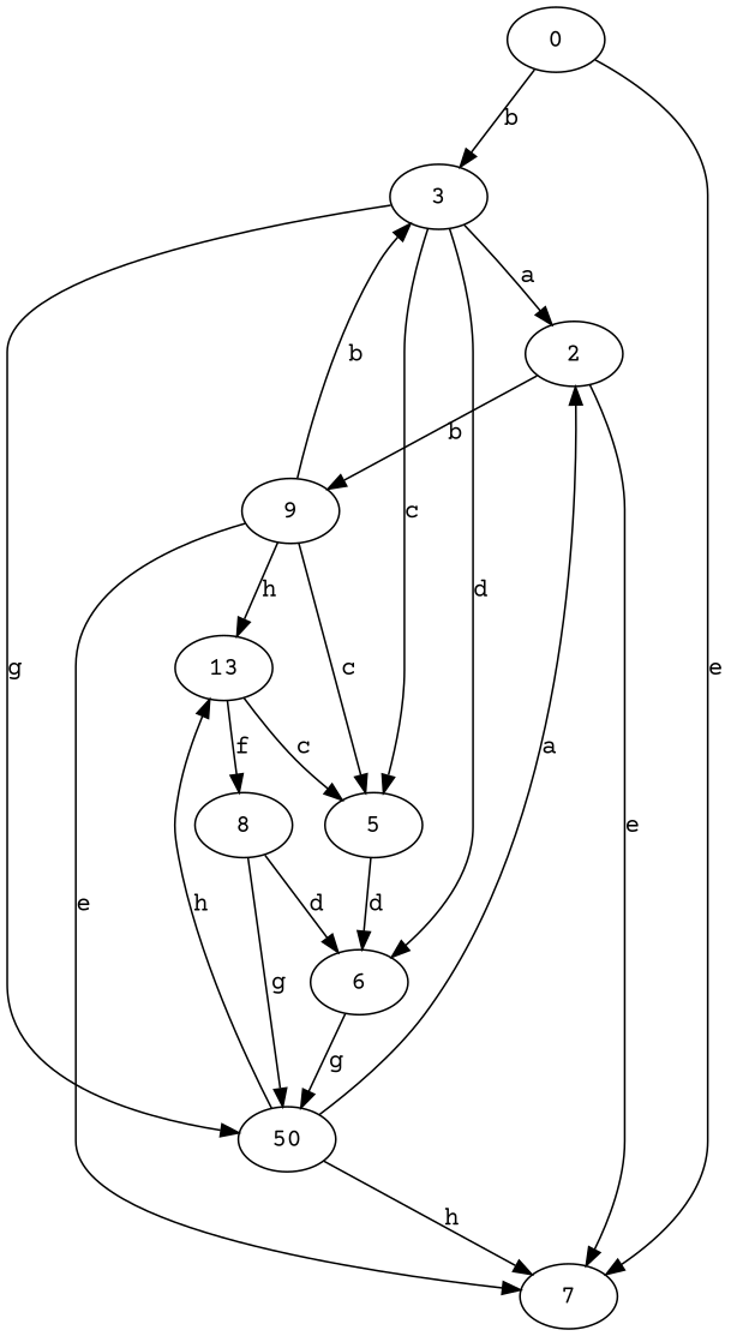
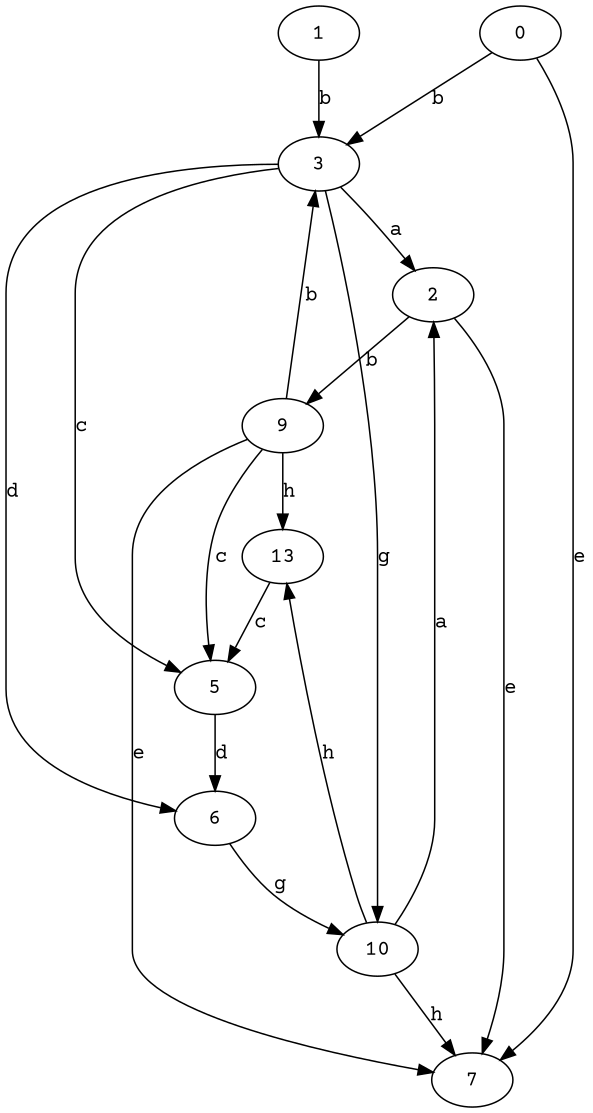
  strict digraph {
    fontname="Courier Prime"
    node [fontname="Courier Prime"]
    edge [fontname="Courier Prime"]
+   1
    3
    2
    5
    6
-   10 [label=50]
+   10
    7
    9
    n9 [label=13]
    0
-   8
+   1 -> 3 [label=b]
    3 -> 2 [label=a]
    3 -> 5 [label=c]
    3 -> 6 [label=d]
    3 -> 10 [label=g]
    2 -> 7 [label=e]
    2 -> 9 [label=b]
    5 -> 6 [label=d]
    6 -> 10 [label=g]
    10 -> 2 [label=a]
    10 -> 7 [label=h]
    10 -> n9 [label=h]
    9 -> 3 [label=b]
    9 -> 5 [label=c]
    9 -> 7 [label=e]
    9 -> n9 [label=h]
    n9 -> 5 [label=c]
-   n9 -> 8 [label=f]
    0 -> 3 [label=b]
    0 -> 7 [label=e]
-   8 -> 6 [label=d]
-   8 -> 10 [label=g]
  }
